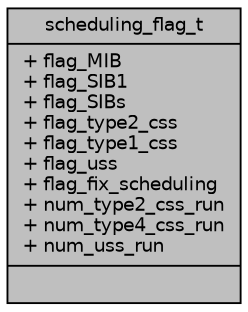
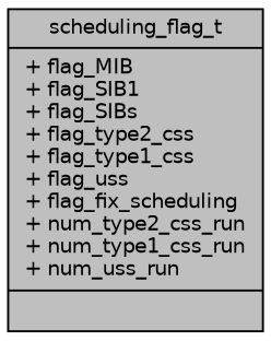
  digraph {
-   n1 [color=black fillcolor=grey75 fontcolor=black fontname=Helvetica fontsize=10 height=0.2 label="{scheduling_flag_t\n|+ flag_MIB\l+ flag_SIB1\l+ flag_SIBs\l+ flag_type2_css\l+ flag_type1_css\l+ flag_uss\l+ flag_fix_scheduling\l+ num_type2_css_run\l+ num_type4_css_run\l+ num_uss_run\l|}" shape=record style=filled width=0.4]
+   n1 [color=black fillcolor=grey75 fontcolor=black fontname=Helvetica fontsize=10 height=0.2 label="{scheduling_flag_t\n|+ flag_MIB\l+ flag_SIB1\l+ flag_SIBs\l+ flag_type2_css\l+ flag_type1_css\l+ flag_uss\l+ flag_fix_scheduling\l+ num_type2_css_run\l+ num_type1_css_run\l+ num_uss_run\l|}" shape=record style=filled width=0.4]
  }
